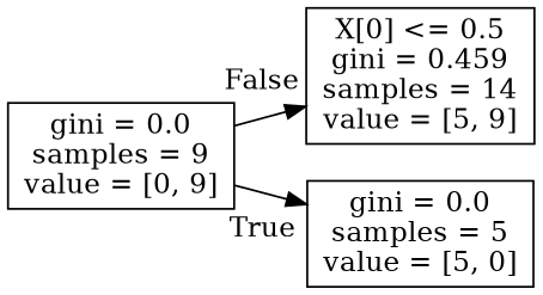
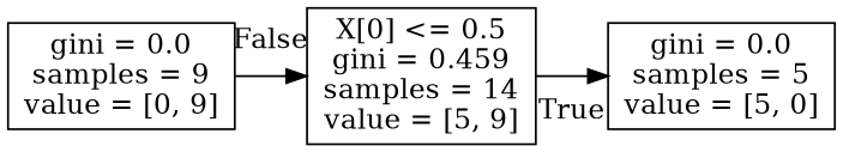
  digraph {
    rankdir=LR
    node [shape=box]
    edge [labeldistance=2.5]
    n1 [label="X[0] <= 0.5\ngini = 0.459\nsamples = 14\nvalue = [5, 9]"]
    n2 [label="gini = 0.0\nsamples = 5\nvalue = [5, 0]"]
    n3 [label="gini = 0.0\nsamples = 9\nvalue = [0, 9]"]
-   n3 -> n2 [headlabel=True labelangle=45]
+   n1 -> n2 [headlabel=True labelangle=45]
    n3 -> n1 [headlabel=False labelangle=-45]
  }
